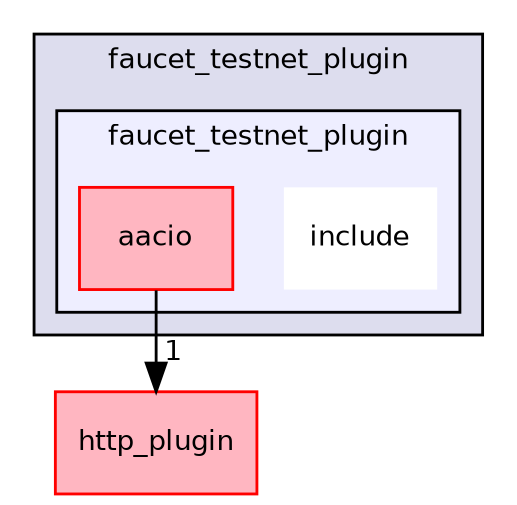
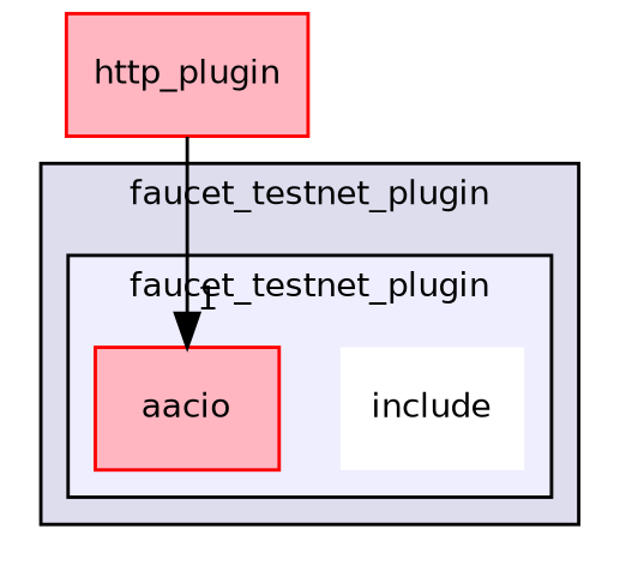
  digraph {
    compound=true
    node [fontname=Helvetica fontsize=10 shape=box style=filled fillcolor=lightpink color=red]
    n1 [label=include shape=plaintext fillcolor=white color=""]
    n2 [label=aacio]
    n3 [label=http_plugin]
    subgraph cluster_1 {
      bgcolor="#ddddee"
      fontname=Helvetica
      fontsize=10
      label=faucet_testnet_plugin
      pencolor=black
      subgraph cluster_2 {
        bgcolor="#eeeeff"
        fontname=Helvetica
        fontsize=10
        pencolor=black
        n1
        n2
      }
    }
-   n2 -> n3 [headlabel=1 labeldistance=1.5 labelfontname=Helvetica labelfontsize=10]
+   n3 -> n2 [headlabel=1 labeldistance=1.5 labelfontname=Helvetica labelfontsize=10]
  }
